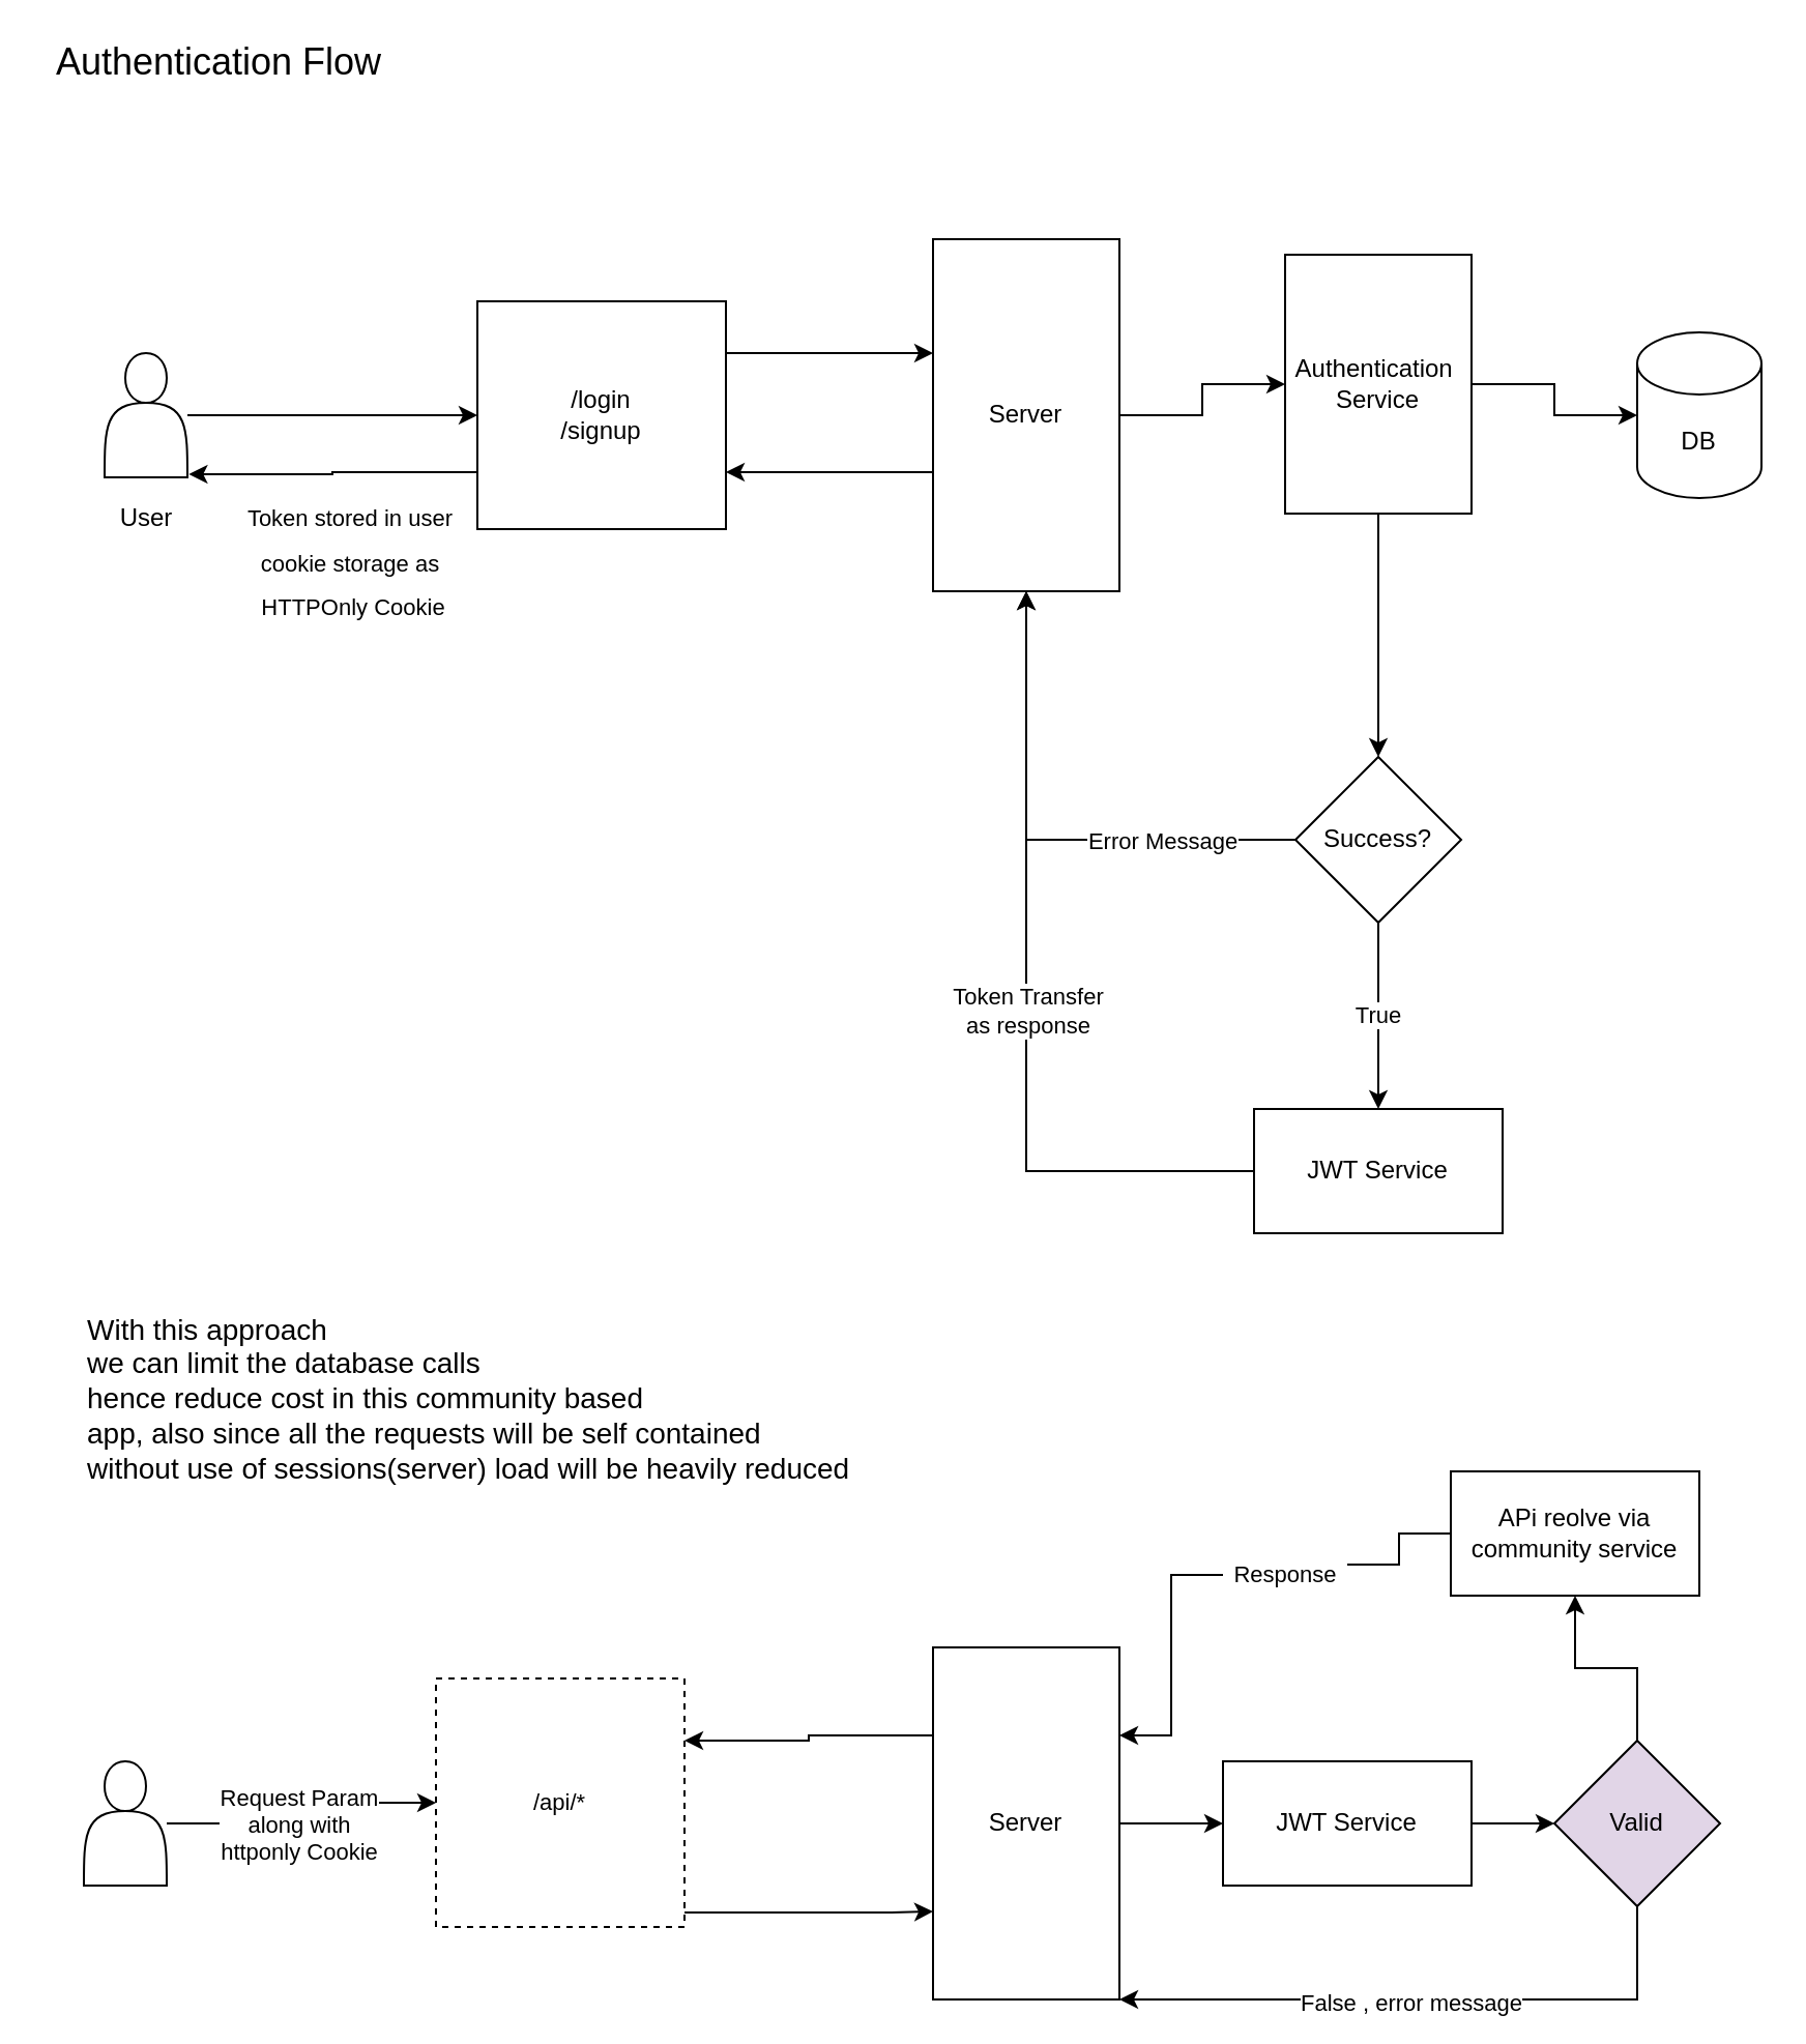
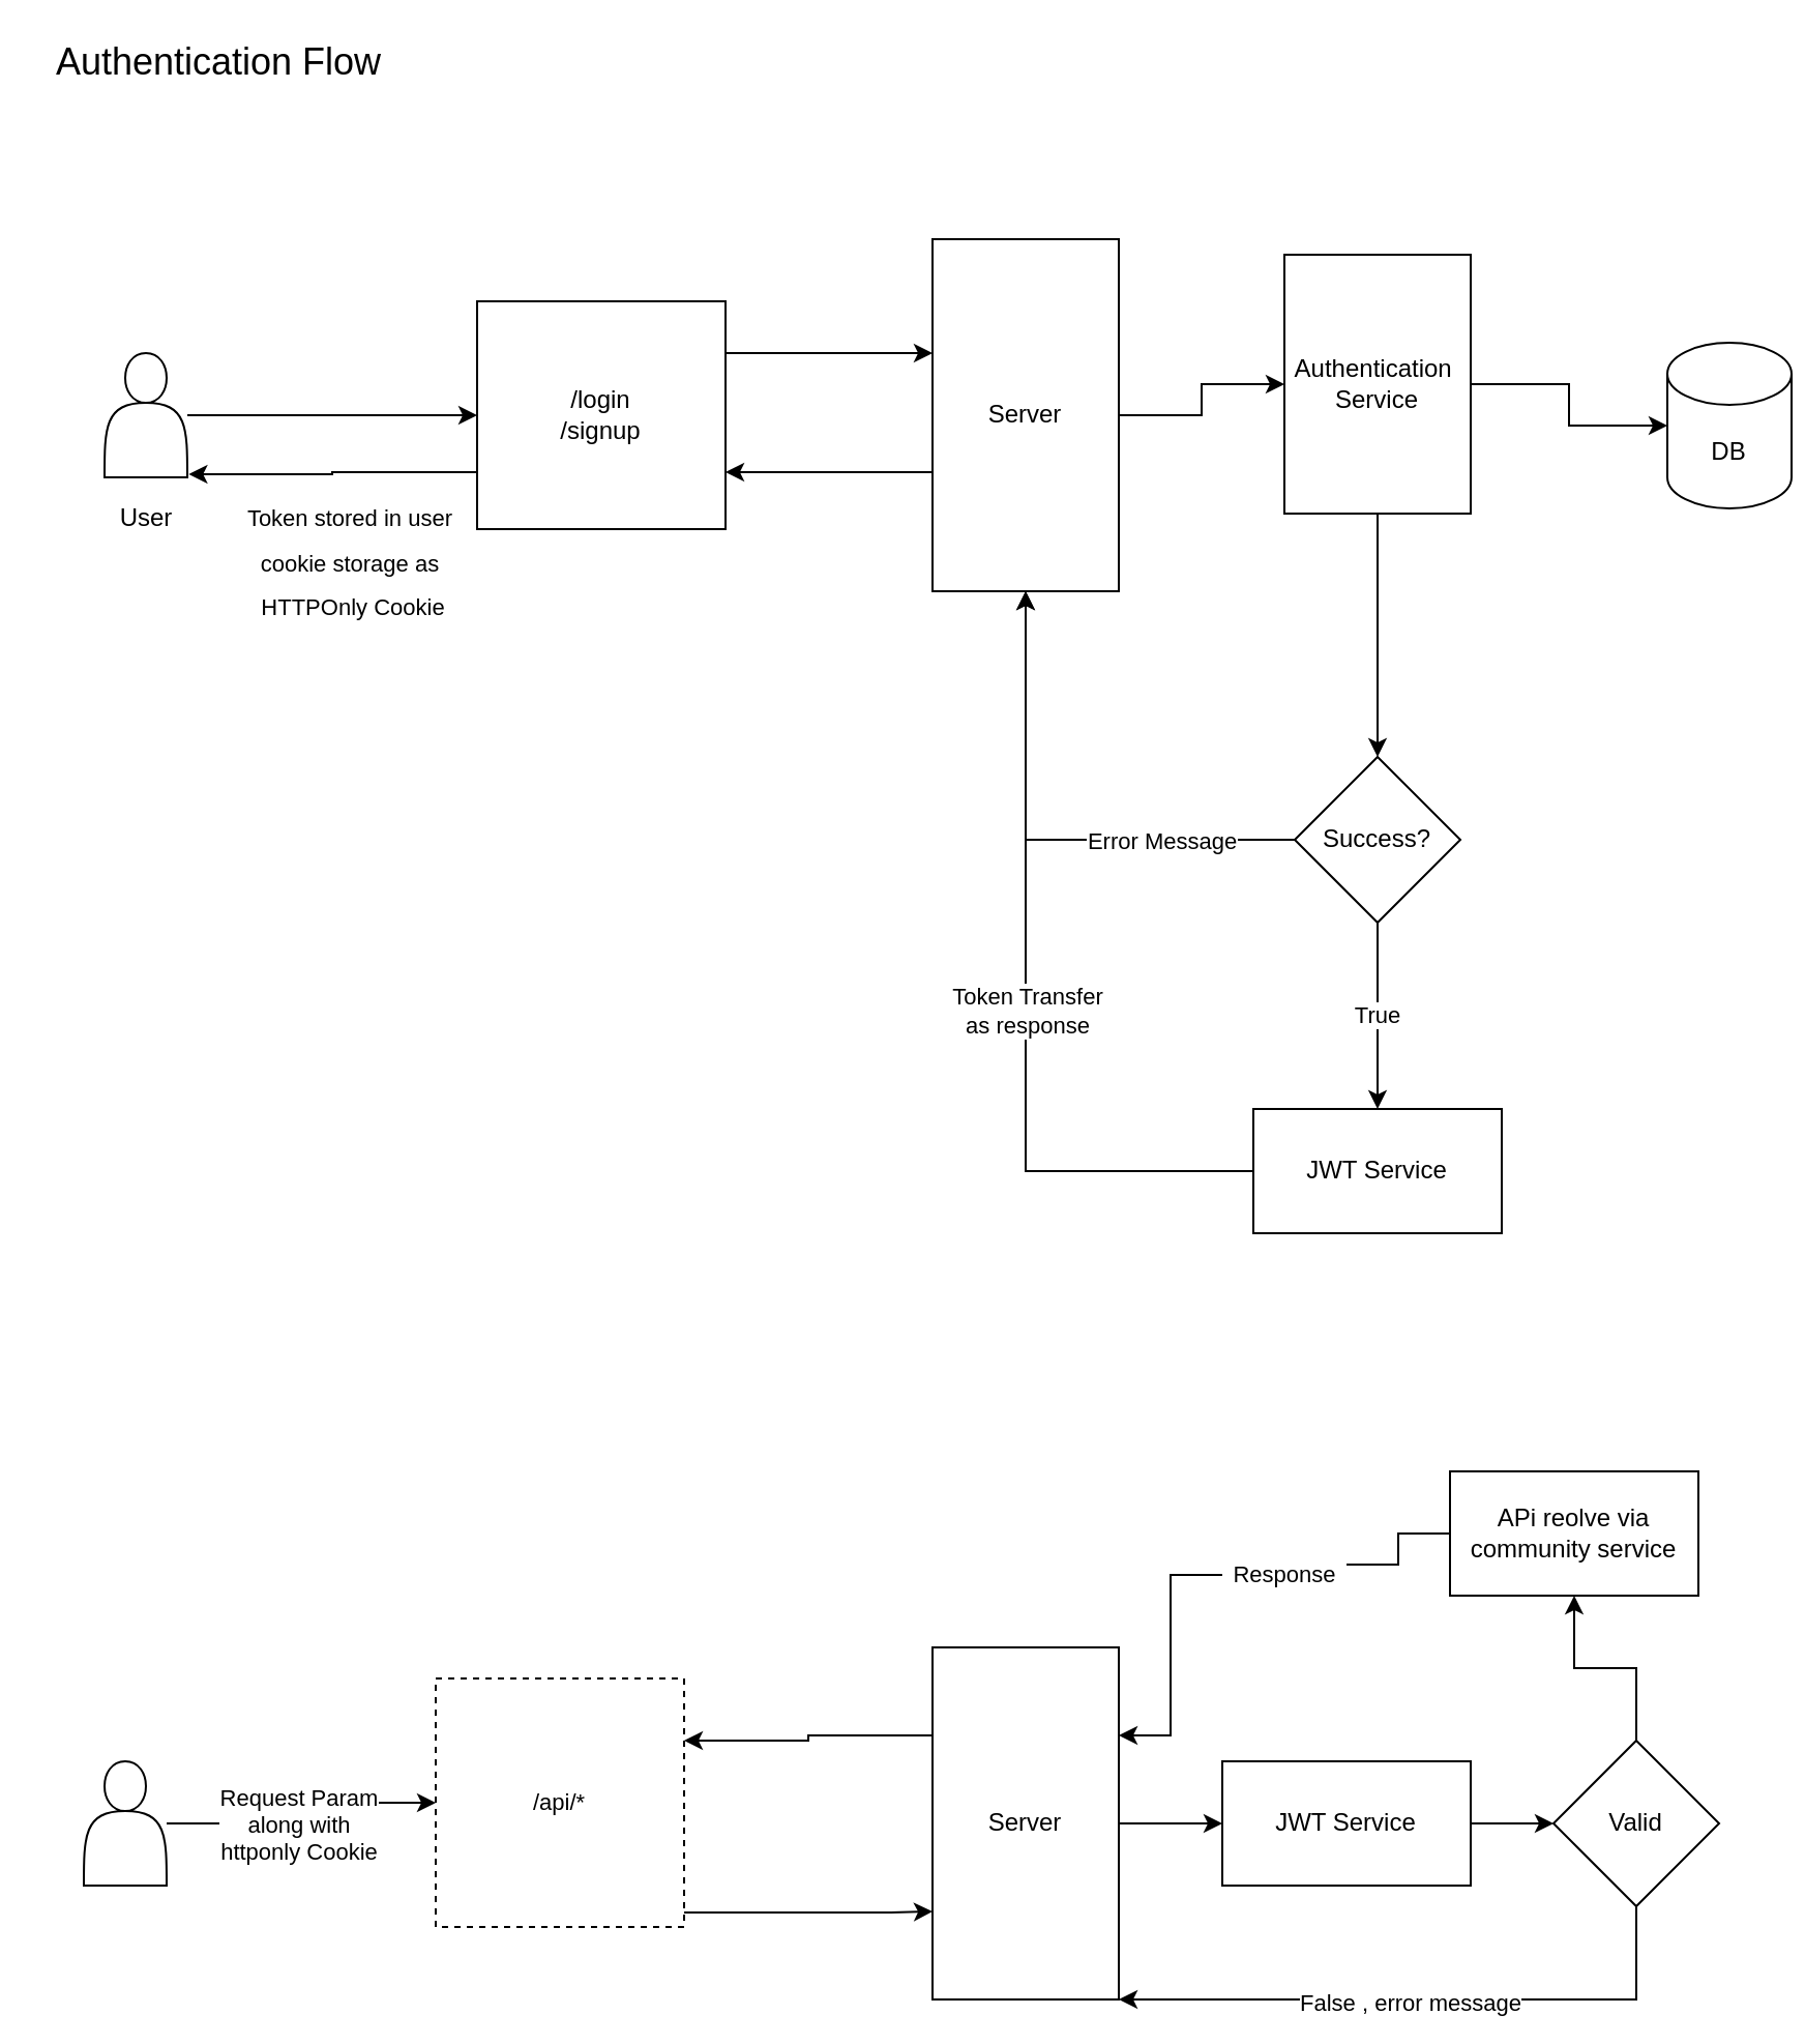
  <mxCell id="0" />
  <mxCell id="1" parent="0" />
  <mxCell id="2" value="" style="edgeStyle=orthogonalEdgeStyle;rounded=0;orthogonalLoop=1;jettySize=auto;html=1;" edge="1" parent="1" source="3" target="10"><mxGeometry relative="1" as="geometry" /></mxCell>
  <mxCell id="3" value="" style="shape=actor;whiteSpace=wrap;html=1;" vertex="1" parent="1"><mxGeometry x="50" y="170" width="40" height="60" as="geometry" /></mxCell>
  <mxCell id="4" value="User" style="text;html=1;align=center;verticalAlign=middle;resizable=0;points=[];autosize=1;strokeColor=none;fillColor=none;" vertex="1" parent="1"><mxGeometry x="50" y="240" width="40" height="20" as="geometry" /></mxCell>
  <mxCell id="5" value="" style="edgeStyle=orthogonalEdgeStyle;rounded=0;orthogonalLoop=1;jettySize=auto;html=1;" edge="1" parent="1" source="7" target="13"><mxGeometry relative="1" as="geometry" /></mxCell>
  <mxCell id="6" style="edgeStyle=orthogonalEdgeStyle;rounded=0;orthogonalLoop=1;jettySize=auto;html=1;exitX=0;exitY=0.75;exitDx=0;exitDy=0;entryX=1;entryY=0.75;entryDx=0;entryDy=0;fontSize=18;" edge="1" parent="1" source="7" target="10"><mxGeometry relative="1" as="geometry"><Array as="points"><mxPoint x="450" y="227" /></Array></mxGeometry></mxCell>
  <mxCell id="7" value="Server" style="rounded=0;whiteSpace=wrap;html=1;" vertex="1" parent="1"><mxGeometry x="450" y="115" width="90" height="170" as="geometry" /></mxCell>
  <mxCell id="8" style="edgeStyle=orthogonalEdgeStyle;rounded=0;orthogonalLoop=1;jettySize=auto;html=1;" edge="1" parent="1" source="10"><mxGeometry relative="1" as="geometry"><mxPoint x="450" y="170" as="targetPoint" /><Array as="points"><mxPoint x="450" y="170" /></Array></mxGeometry></mxCell>
  <mxCell id="9" style="edgeStyle=orthogonalEdgeStyle;rounded=0;orthogonalLoop=1;jettySize=auto;html=1;exitX=0;exitY=0.75;exitDx=0;exitDy=0;entryX=1.017;entryY=0.975;entryDx=0;entryDy=0;entryPerimeter=0;fontSize=18;" edge="1" parent="1" source="10" target="3"><mxGeometry relative="1" as="geometry" /></mxCell>
  <mxCell id="10" value="/login&lt;br&gt;/signup" style="whiteSpace=wrap;html=1;" vertex="1" parent="1"><mxGeometry x="230" y="145" width="120" height="110" as="geometry" /></mxCell>
  <mxCell id="11" style="edgeStyle=orthogonalEdgeStyle;rounded=0;orthogonalLoop=1;jettySize=auto;html=1;entryX=0;entryY=0.5;entryDx=0;entryDy=0;entryPerimeter=0;" edge="1" parent="1" source="13" target="14"><mxGeometry relative="1" as="geometry" /></mxCell>
  <mxCell id="12" value="" style="edgeStyle=orthogonalEdgeStyle;rounded=0;orthogonalLoop=1;jettySize=auto;html=1;" edge="1" parent="1" source="13" target="18"><mxGeometry relative="1" as="geometry" /></mxCell>
  <mxCell id="13" value="Authentication&amp;nbsp;&lt;br&gt;Service" style="rounded=0;whiteSpace=wrap;html=1;" vertex="1" parent="1"><mxGeometry x="620" y="122.5" width="90" height="125" as="geometry" /></mxCell>
- <mxCell id="14" value="DB" style="shape=cylinder3;whiteSpace=wrap;html=1;boundedLbl=1;backgroundOutline=1;size=15;" vertex="1" parent="1"><mxGeometry x="790" y="160" width="60" height="80" as="geometry" /></mxCell>
+ <mxCell id="14" value="DB" style="shape=cylinder3;whiteSpace=wrap;html=1;boundedLbl=1;backgroundOutline=1;size=15;" vertex="1" parent="1"><mxGeometry x="805" y="165" width="60" height="80" as="geometry" /></mxCell>
  <mxCell id="15" value="True" style="edgeStyle=orthogonalEdgeStyle;rounded=0;orthogonalLoop=1;jettySize=auto;html=1;" edge="1" parent="1" source="18" target="21"><mxGeometry relative="1" as="geometry" /></mxCell>
  <mxCell id="16" style="edgeStyle=orthogonalEdgeStyle;rounded=0;orthogonalLoop=1;jettySize=auto;html=1;entryX=0.5;entryY=1;entryDx=0;entryDy=0;" edge="1" parent="1" source="18" target="7"><mxGeometry relative="1" as="geometry" /></mxCell>
  <mxCell id="17" value="Error Message" style="edgeLabel;html=1;align=center;verticalAlign=middle;resizable=0;points=[];" vertex="1" connectable="0" parent="16"><mxGeometry x="-0.208" y="4" relative="1" as="geometry"><mxPoint x="34" y="-4" as="offset" /></mxGeometry></mxCell>
  <mxCell id="18" value="Success?" style="rhombus;whiteSpace=wrap;html=1;rounded=0;" vertex="1" parent="1"><mxGeometry x="625" y="365" width="80" height="80" as="geometry" /></mxCell>
  <mxCell id="19" style="edgeStyle=orthogonalEdgeStyle;rounded=0;orthogonalLoop=1;jettySize=auto;html=1;entryX=0.5;entryY=1;entryDx=0;entryDy=0;" edge="1" parent="1" source="21" target="7"><mxGeometry relative="1" as="geometry" /></mxCell>
  <mxCell id="20" value="Token Transfer&lt;br&gt;as response" style="edgeLabel;html=1;align=center;verticalAlign=middle;resizable=0;points=[];" vertex="1" connectable="0" parent="19"><mxGeometry x="-0.038" relative="1" as="geometry"><mxPoint as="offset" /></mxGeometry></mxCell>
  <mxCell id="21" value="JWT Service" style="whiteSpace=wrap;html=1;rounded=0;" vertex="1" parent="1"><mxGeometry x="605" y="535" width="120" height="60" as="geometry" /></mxCell>
  <mxCell id="22" value="&lt;font style=&quot;font-size: 18px&quot;&gt;Authentication Flow&lt;/font&gt;" style="text;html=1;align=center;verticalAlign=middle;resizable=0;points=[];autosize=1;strokeColor=none;fillColor=none;" vertex="1" parent="1"><mxGeometry y="20" width="170" height="20" as="geometry" x="20" /></mxCell>
  <mxCell id="23" value="&lt;font style=&quot;font-size: 11px&quot;&gt;Token stored in user&amp;nbsp;&lt;br&gt;cookie storage as&amp;nbsp;&lt;br&gt;HTTPOnly Cookie&lt;br&gt;&lt;/font&gt;" style="text;html=1;align=center;verticalAlign=middle;resizable=0;points=[];autosize=1;strokeColor=none;fillColor=none;fontSize=18;" vertex="1" parent="1"><mxGeometry x="110" y="230" width="120" height="80" as="geometry" /></mxCell>
  <mxCell id="24" value="" style="edgeStyle=orthogonalEdgeStyle;rounded=0;orthogonalLoop=1;jettySize=auto;html=1;fontSize=11;" edge="1" parent="1" source="26" target="31"><mxGeometry relative="1" as="geometry" /></mxCell>
  <mxCell id="25" value="Request Param&lt;br&gt;along with &lt;br&gt;httponly Cookie" style="edgeLabel;html=1;align=center;verticalAlign=middle;resizable=0;points=[];fontSize=11;" vertex="1" connectable="0" parent="24"><mxGeometry x="-0.3" y="-3" relative="1" as="geometry"><mxPoint x="14" y="-3" as="offset" /></mxGeometry></mxCell>
  <mxCell id="26" value="" style="shape=actor;whiteSpace=wrap;html=1;fontSize=11;" vertex="1" parent="1"><mxGeometry x="40" y="850" width="40" height="60" as="geometry" /></mxCell>
  <mxCell id="27" style="edgeStyle=orthogonalEdgeStyle;rounded=0;orthogonalLoop=1;jettySize=auto;html=1;entryX=0;entryY=0.5;entryDx=0;entryDy=0;fontSize=11;" edge="1" parent="1" source="29" target="33"><mxGeometry relative="1" as="geometry" /></mxCell>
  <mxCell id="28" style="edgeStyle=orthogonalEdgeStyle;rounded=0;orthogonalLoop=1;jettySize=auto;html=1;exitX=0;exitY=0.25;exitDx=0;exitDy=0;entryX=1;entryY=0.25;entryDx=0;entryDy=0;fontSize=11;" edge="1" parent="1" source="29" target="31"><mxGeometry relative="1" as="geometry" /></mxCell>
  <mxCell id="29" value="Server" style="rounded=0;whiteSpace=wrap;html=1;" vertex="1" parent="1"><mxGeometry x="450" y="795" width="90" height="170" as="geometry" /></mxCell>
  <mxCell id="30" style="edgeStyle=orthogonalEdgeStyle;rounded=0;orthogonalLoop=1;jettySize=auto;html=1;entryX=0;entryY=0.75;entryDx=0;entryDy=0;fontSize=11;" edge="1" parent="1" source="31" target="29"><mxGeometry relative="1" as="geometry"><Array as="points"><mxPoint x="430" y="923" /><mxPoint x="430" y="923" /></Array></mxGeometry></mxCell>
  <mxCell id="31" value="/api/*" style="whiteSpace=wrap;html=1;fontSize=11;dashed=1;" vertex="1" parent="1"><mxGeometry x="210" y="810" width="120" height="120" as="geometry" /></mxCell>
  <mxCell id="32" value="" style="edgeStyle=orthogonalEdgeStyle;rounded=0;orthogonalLoop=1;jettySize=auto;html=1;fontSize=11;" edge="1" parent="1" source="33" target="37"><mxGeometry relative="1" as="geometry" /></mxCell>
  <mxCell id="33" value="JWT Service" style="whiteSpace=wrap;html=1;rounded=0;" vertex="1" parent="1"><mxGeometry x="590" y="850" width="120" height="60" as="geometry" /></mxCell>
  <mxCell id="34" style="edgeStyle=orthogonalEdgeStyle;rounded=0;orthogonalLoop=1;jettySize=auto;html=1;entryX=1;entryY=1;entryDx=0;entryDy=0;fontSize=11;" edge="1" parent="1" source="37" target="29"><mxGeometry relative="1" as="geometry"><Array as="points"><mxPoint x="790" y="965" /></Array></mxGeometry></mxCell>
  <mxCell id="35" value="False , error message" style="edgeLabel;html=1;align=center;verticalAlign=middle;resizable=0;points=[];fontSize=11;" vertex="1" connectable="0" parent="34"><mxGeometry x="0.05" y="1" relative="1" as="geometry"><mxPoint as="offset" /></mxGeometry></mxCell>
  <mxCell id="36" value="" style="edgeStyle=orthogonalEdgeStyle;rounded=0;orthogonalLoop=1;jettySize=auto;html=1;fontSize=11;" edge="1" parent="1" source="37" target="39"><mxGeometry relative="1" as="geometry" /></mxCell>
- <mxCell id="37" value="Valid" style="rhombus;whiteSpace=wrap;html=1;rounded=0;fillColor=#e1d5e7;" vertex="1" parent="1"><mxGeometry x="750" y="840" width="80" height="80" as="geometry" /></mxCell>
+ <mxCell id="37" value="Valid" style="rhombus;whiteSpace=wrap;html=1;rounded=0;" vertex="1" parent="1"><mxGeometry x="750" y="840" width="80" height="80" as="geometry" /></mxCell>
  <mxCell id="38" style="edgeStyle=orthogonalEdgeStyle;rounded=0;orthogonalLoop=1;jettySize=auto;html=1;entryX=1;entryY=0.25;entryDx=0;entryDy=0;fontSize=11;startArrow=none;" edge="1" parent="1" source="40" target="29"><mxGeometry relative="1" as="geometry" /></mxCell>
  <mxCell id="39" value="APi reolve via community service" style="whiteSpace=wrap;html=1;rounded=0;" vertex="1" parent="1"><mxGeometry x="700" y="710" width="120" height="60" as="geometry" /></mxCell>
  <mxCell id="40" value="Response" style="text;html=1;align=center;verticalAlign=middle;resizable=0;points=[];autosize=1;strokeColor=none;fillColor=none;fontSize=11;" vertex="1" parent="1"><mxGeometry x="590" y="750" width="60" height="20" as="geometry" /></mxCell>
  <mxCell id="41" value="" style="edgeStyle=orthogonalEdgeStyle;rounded=0;orthogonalLoop=1;jettySize=auto;html=1;entryX=1;entryY=0.25;entryDx=0;entryDy=0;fontSize=11;endArrow=none;" edge="1" parent="1" source="39" target="40"><mxGeometry relative="1" as="geometry"><mxPoint x="700" y="740" as="sourcePoint" /><mxPoint x="540" y="837.5" as="targetPoint" /></mxGeometry></mxCell>
- <mxCell id="42" value="&lt;font style=&quot;font-size: 14px&quot;&gt;With this approach&amp;nbsp;&lt;br&gt;we can limit the database calls&lt;br&gt;hence reduce cost in this community based&lt;br&gt;app, also since all the requests will be self contained&amp;nbsp;&lt;br&gt;without use of sessions(server) load will be heavily reduced&lt;/font&gt;" style="text;html=1;align=left;verticalAlign=middle;resizable=0;points=[];autosize=1;strokeColor=none;fillColor=none;fontSize=11;" vertex="1" parent="1"><mxGeometry x="40" y="640" width="380" height="70" as="geometry" /></mxCell>
